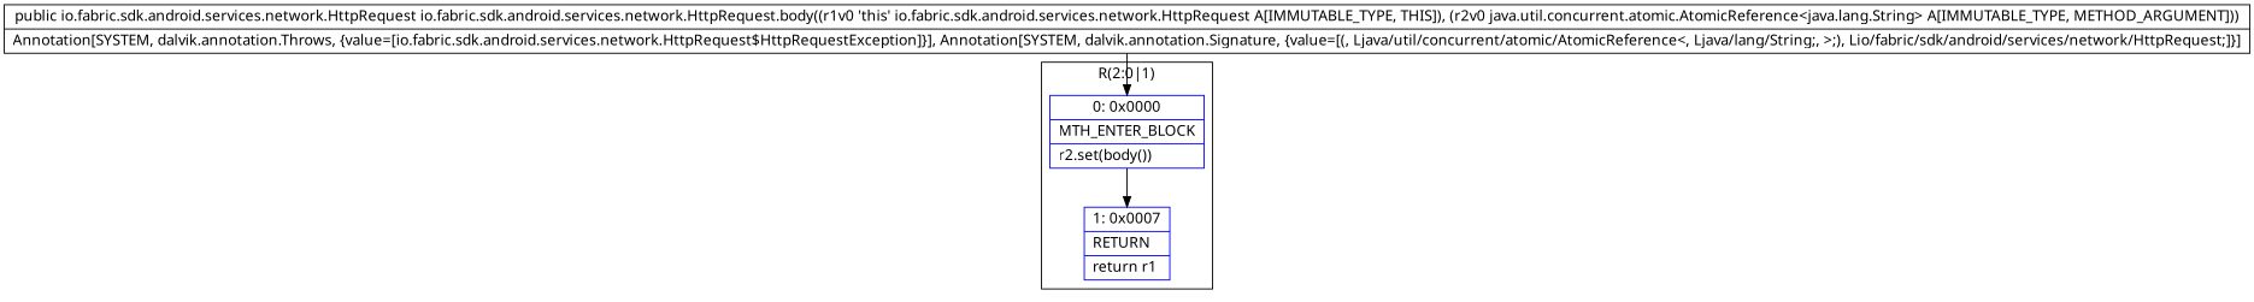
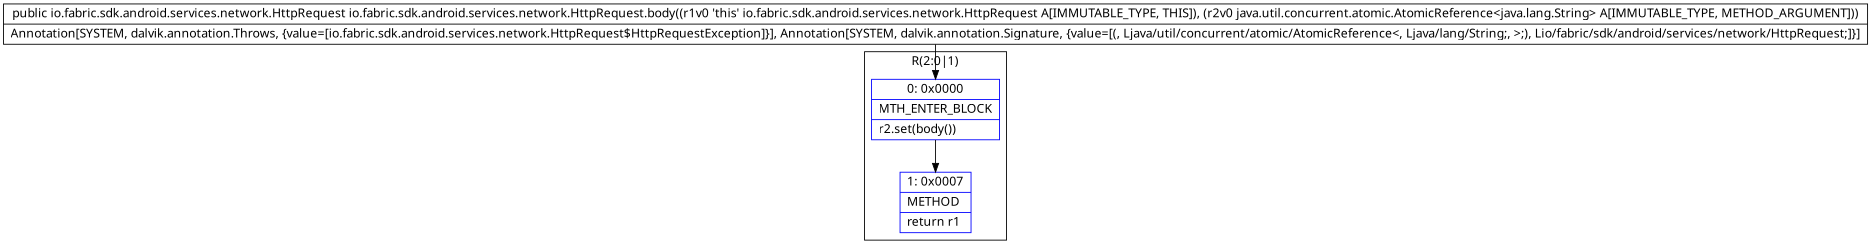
  digraph {
    fontname="Noto Sans"
    node [color=blue shape=record fontname="Noto Sans"]
    edge [fontname="Noto Sans"]
    n1 [label="{0\:\ 0x0000|MTH_ENTER_BLOCK\l|r2.set(body())\l}"]
-   n2 [label="{1\:\ 0x0007|RETURN\l|return r1\l}"]
+   n2 [label="{1\:\ 0x0007|METHOD\l|return r1\l}"]
    n3 [label="{public io.fabric.sdk.android.services.network.HttpRequest io.fabric.sdk.android.services.network.HttpRequest.body((r1v0 'this' io.fabric.sdk.android.services.network.HttpRequest A[IMMUTABLE_TYPE, THIS]), (r2v0 java.util.concurrent.atomic.AtomicReference\<java.lang.String\> A[IMMUTABLE_TYPE, METHOD_ARGUMENT]))  | Annotation[SYSTEM, dalvik.annotation.Throws, \{value=[io.fabric.sdk.android.services.network.HttpRequest$HttpRequestException]\}], Annotation[SYSTEM, dalvik.annotation.Signature, \{value=[(, Ljava\/util\/concurrent\/atomic\/AtomicReference\<, Ljava\/lang\/String;, \>;), Lio\/fabric\/sdk\/android\/services\/network\/HttpRequest;]\}]\l}" color=""]
    subgraph cluster_1 {
      label="R(2:0|1)"
      n1
      n2
    }
    n1 -> n2
    n3 -> n1
  }
